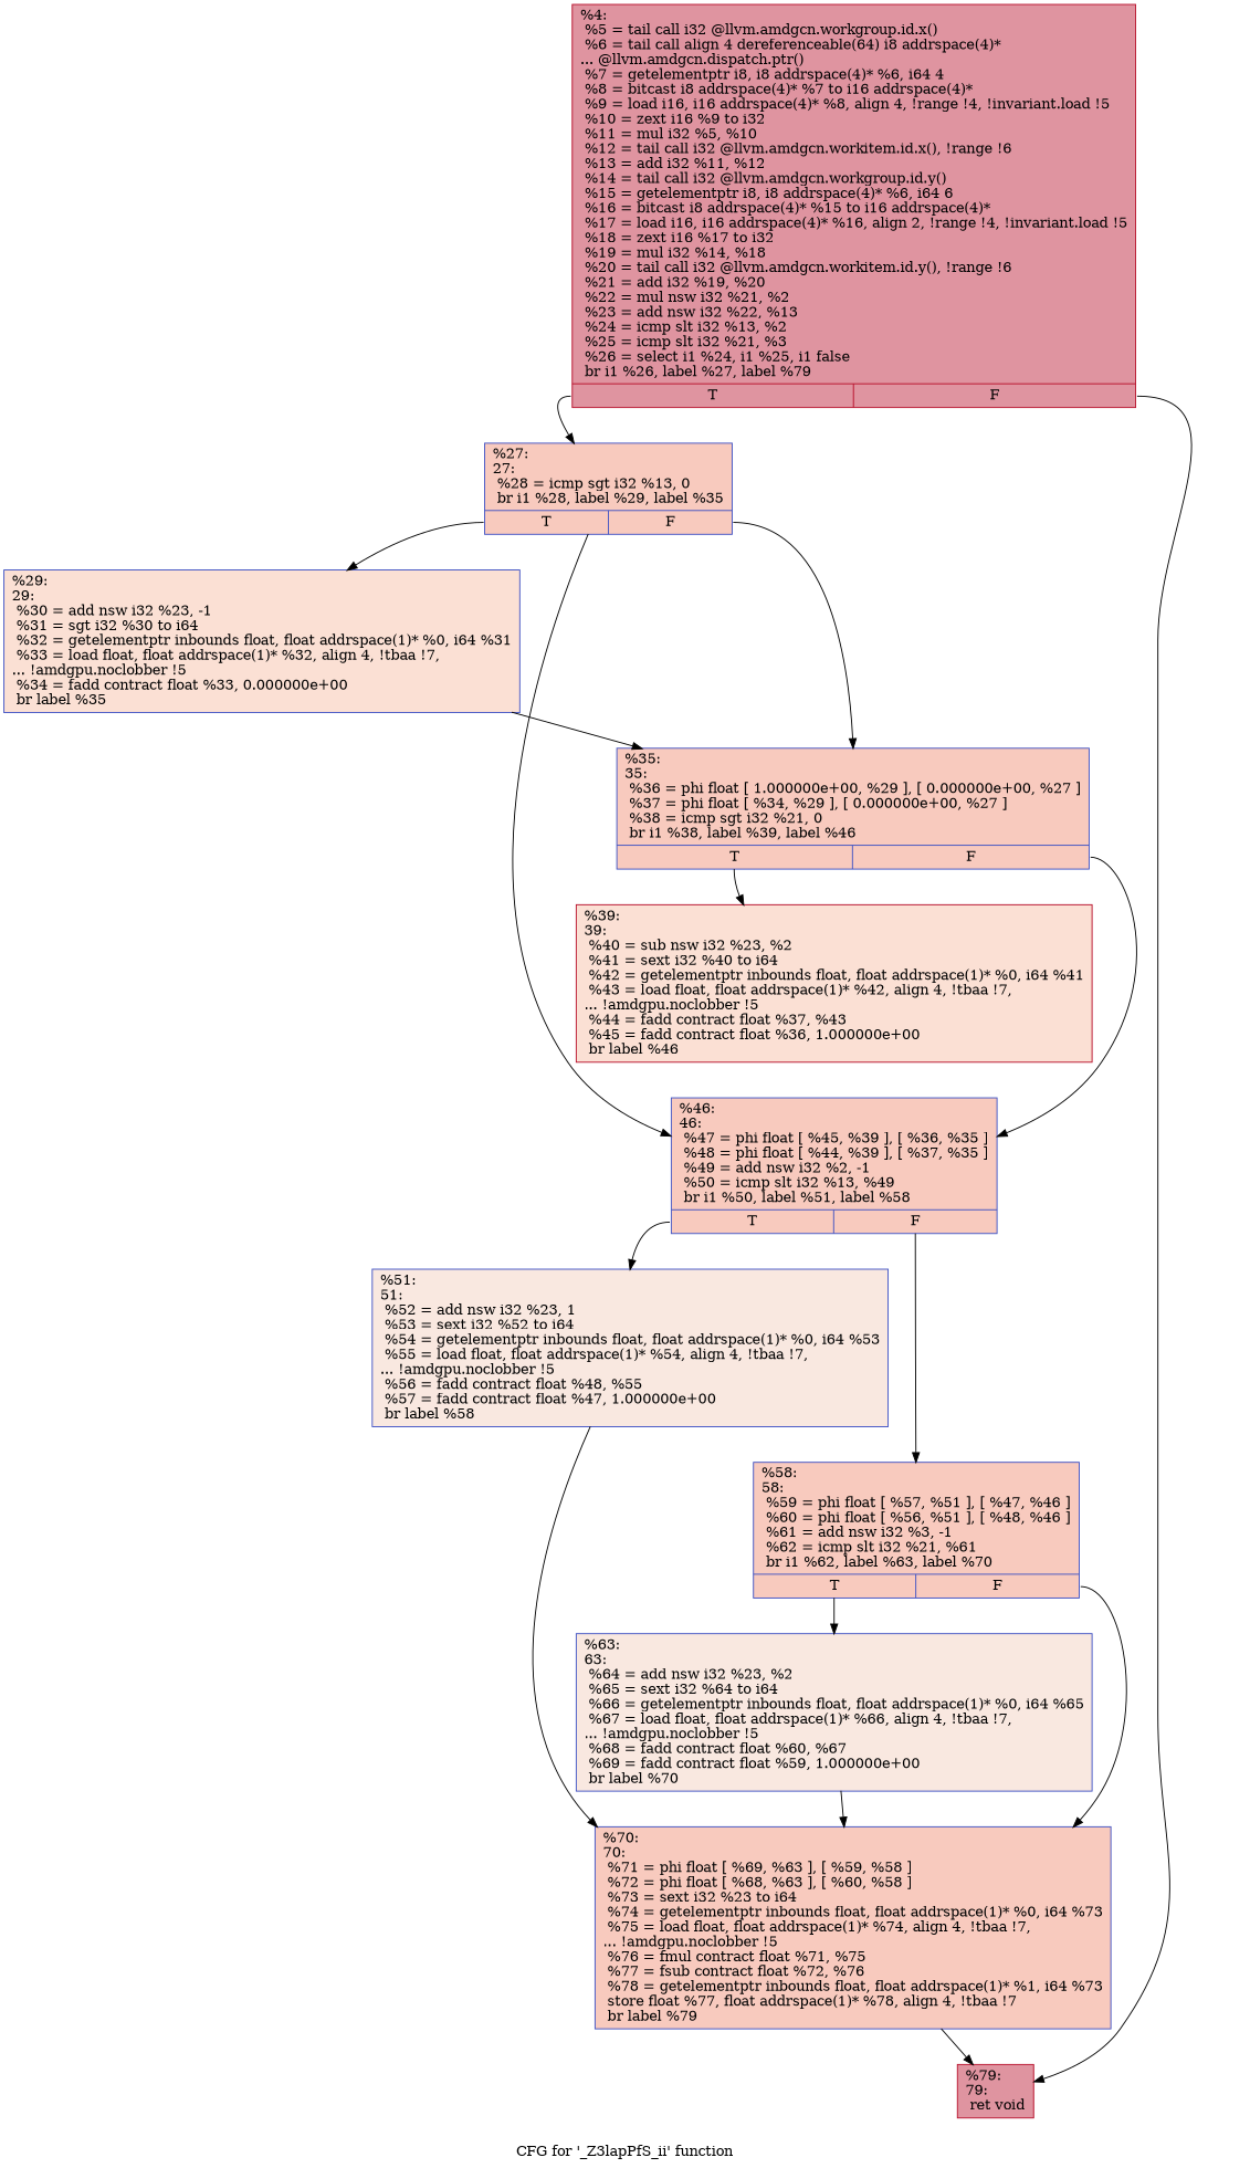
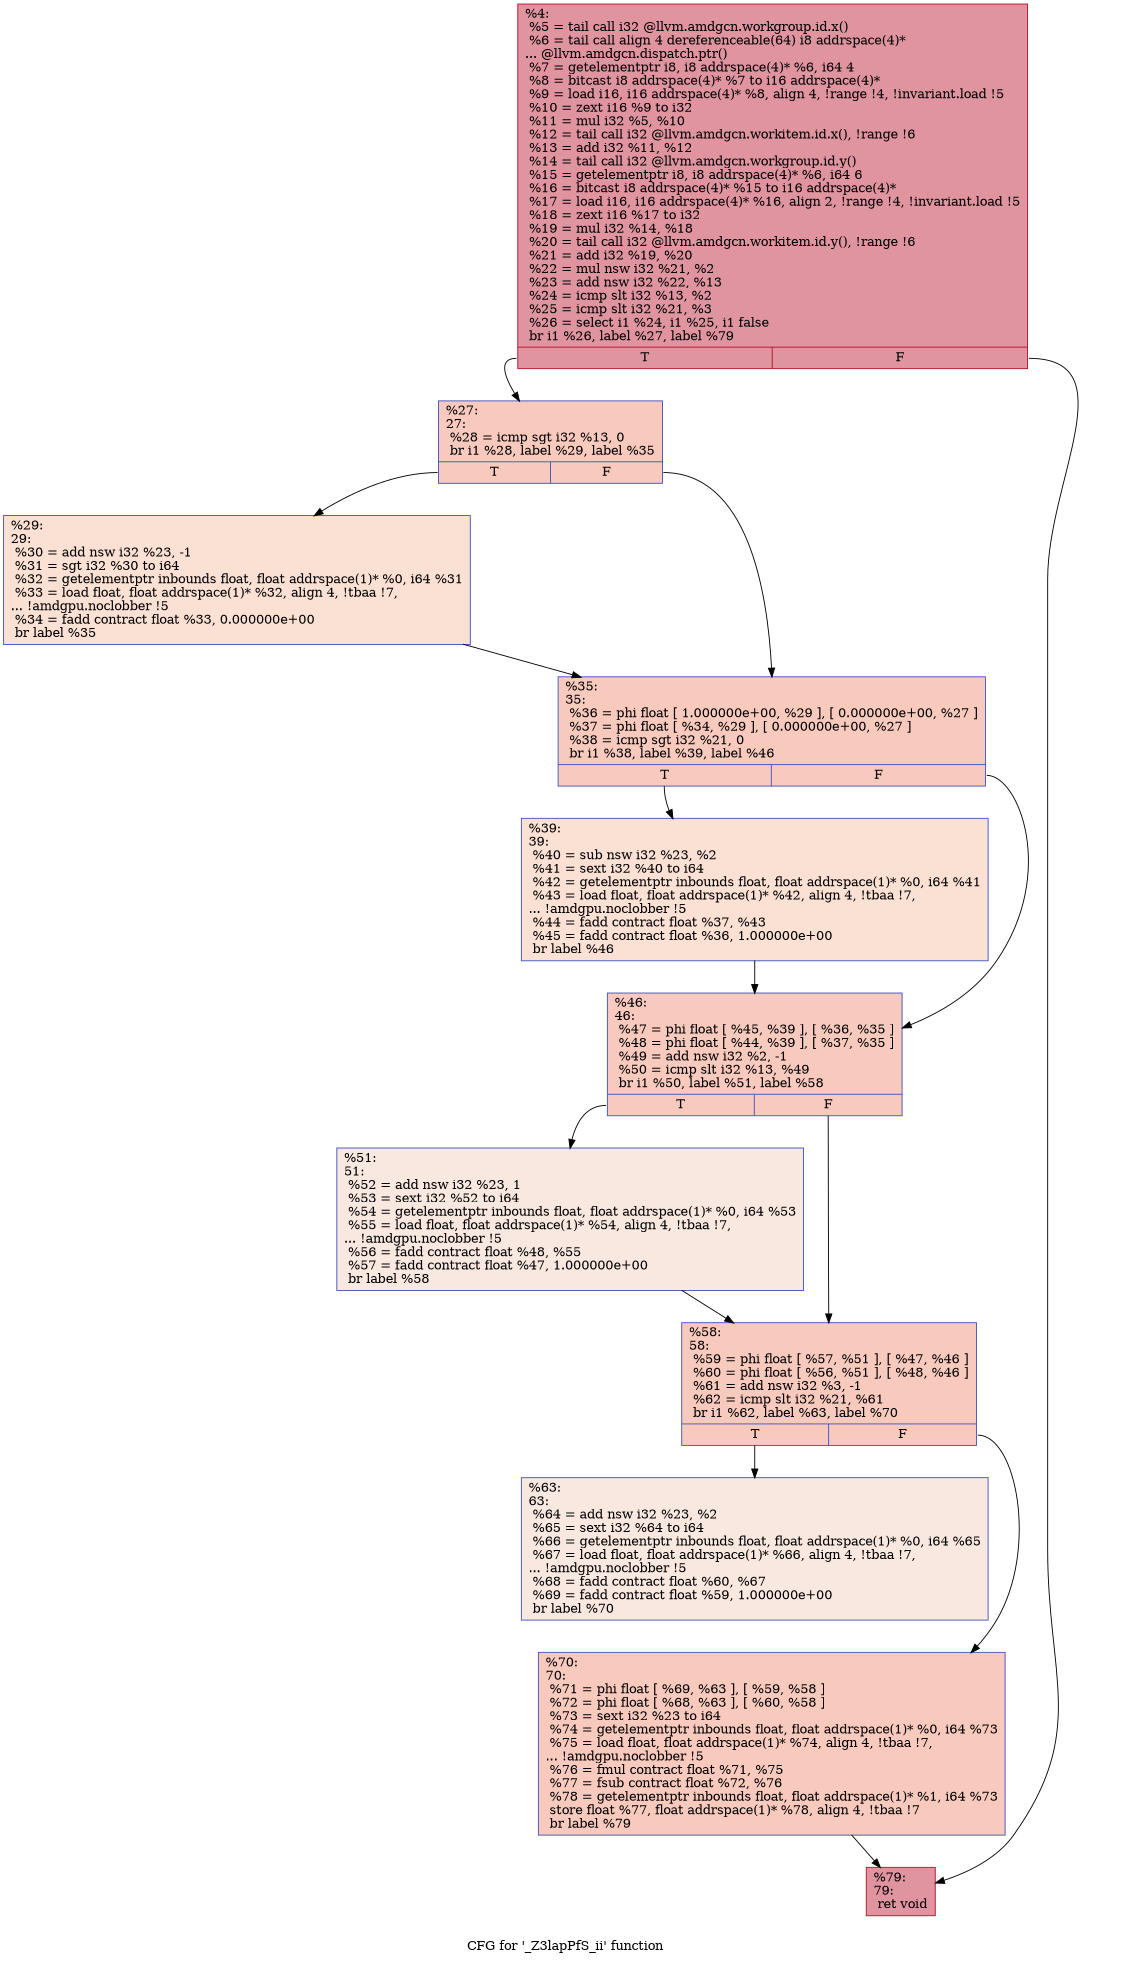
  digraph {
    label="CFG for '_Z3lapPfS_ii' function"
    node [color="#3d50c3ff" fillcolor="#ef886b70" shape=record style=filled]
    n1 [color="#b70d28ff" fillcolor="#b70d2870" label="{%4:\l  %5 = tail call i32 @llvm.amdgcn.workgroup.id.x()\l  %6 = tail call align 4 dereferenceable(64) i8 addrspace(4)*\l... @llvm.amdgcn.dispatch.ptr()\l  %7 = getelementptr i8, i8 addrspace(4)* %6, i64 4\l  %8 = bitcast i8 addrspace(4)* %7 to i16 addrspace(4)*\l  %9 = load i16, i16 addrspace(4)* %8, align 4, !range !4, !invariant.load !5\l  %10 = zext i16 %9 to i32\l  %11 = mul i32 %5, %10\l  %12 = tail call i32 @llvm.amdgcn.workitem.id.x(), !range !6\l  %13 = add i32 %11, %12\l  %14 = tail call i32 @llvm.amdgcn.workgroup.id.y()\l  %15 = getelementptr i8, i8 addrspace(4)* %6, i64 6\l  %16 = bitcast i8 addrspace(4)* %15 to i16 addrspace(4)*\l  %17 = load i16, i16 addrspace(4)* %16, align 2, !range !4, !invariant.load !5\l  %18 = zext i16 %17 to i32\l  %19 = mul i32 %14, %18\l  %20 = tail call i32 @llvm.amdgcn.workitem.id.y(), !range !6\l  %21 = add i32 %19, %20\l  %22 = mul nsw i32 %21, %2\l  %23 = add nsw i32 %22, %13\l  %24 = icmp slt i32 %13, %2\l  %25 = icmp slt i32 %21, %3\l  %26 = select i1 %24, i1 %25, i1 false\l  br i1 %26, label %27, label %79\l|{<s0>T|<s1>F}}"]
    n2 [label="{%27:\l27:                                               \l  %28 = icmp sgt i32 %13, 0\l  br i1 %28, label %29, label %35\l|{<s0>T|<s1>F}}"]
    n3 [color="#b70d28ff" fillcolor="#b70d2870" label="{%79:\l79:                                               \l  ret void\l}"]
    n4 [fillcolor="#f7b99e70" label="{%29:\l29:                                               \l  %30 = add nsw i32 %23, -1\l  %31 = sgt i32 %30 to i64\l  %32 = getelementptr inbounds float, float addrspace(1)* %0, i64 %31\l  %33 = load float, float addrspace(1)* %32, align 4, !tbaa !7,\l... !amdgpu.noclobber !5\l  %34 = fadd contract float %33, 0.000000e+00\l  br label %35\l}"]
    n5 [label="{%35:\l35:                                               \l  %36 = phi float [ 1.000000e+00, %29 ], [ 0.000000e+00, %27 ]\l  %37 = phi float [ %34, %29 ], [ 0.000000e+00, %27 ]\l  %38 = icmp sgt i32 %21, 0\l  br i1 %38, label %39, label %46\l|{<s0>T|<s1>F}}"]
-   n6 [color="#b70d28ff" fillcolor="#f7b99e70" label="{%39:\l39:                                               \l  %40 = sub nsw i32 %23, %2\l  %41 = sext i32 %40 to i64\l  %42 = getelementptr inbounds float, float addrspace(1)* %0, i64 %41\l  %43 = load float, float addrspace(1)* %42, align 4, !tbaa !7,\l... !amdgpu.noclobber !5\l  %44 = fadd contract float %37, %43\l  %45 = fadd contract float %36, 1.000000e+00\l  br label %46\l}"]
+   n6 [fillcolor="#f7b99e70" label="{%39:\l39:                                               \l  %40 = sub nsw i32 %23, %2\l  %41 = sext i32 %40 to i64\l  %42 = getelementptr inbounds float, float addrspace(1)* %0, i64 %41\l  %43 = load float, float addrspace(1)* %42, align 4, !tbaa !7,\l... !amdgpu.noclobber !5\l  %44 = fadd contract float %37, %43\l  %45 = fadd contract float %36, 1.000000e+00\l  br label %46\l}"]
    n7 [label="{%46:\l46:                                               \l  %47 = phi float [ %45, %39 ], [ %36, %35 ]\l  %48 = phi float [ %44, %39 ], [ %37, %35 ]\l  %49 = add nsw i32 %2, -1\l  %50 = icmp slt i32 %13, %49\l  br i1 %50, label %51, label %58\l|{<s0>T|<s1>F}}"]
    n8 [fillcolor="#f1ccb870" label="{%51:\l51:                                               \l  %52 = add nsw i32 %23, 1\l  %53 = sext i32 %52 to i64\l  %54 = getelementptr inbounds float, float addrspace(1)* %0, i64 %53\l  %55 = load float, float addrspace(1)* %54, align 4, !tbaa !7,\l... !amdgpu.noclobber !5\l  %56 = fadd contract float %48, %55\l  %57 = fadd contract float %47, 1.000000e+00\l  br label %58\l}"]
    n9 [label="{%58:\l58:                                               \l  %59 = phi float [ %57, %51 ], [ %47, %46 ]\l  %60 = phi float [ %56, %51 ], [ %48, %46 ]\l  %61 = add nsw i32 %3, -1\l  %62 = icmp slt i32 %21, %61\l  br i1 %62, label %63, label %70\l|{<s0>T|<s1>F}}"]
    n10 [fillcolor="#f1ccb870" label="{%63:\l63:                                               \l  %64 = add nsw i32 %23, %2\l  %65 = sext i32 %64 to i64\l  %66 = getelementptr inbounds float, float addrspace(1)* %0, i64 %65\l  %67 = load float, float addrspace(1)* %66, align 4, !tbaa !7,\l... !amdgpu.noclobber !5\l  %68 = fadd contract float %60, %67\l  %69 = fadd contract float %59, 1.000000e+00\l  br label %70\l}"]
    n11 [label="{%70:\l70:                                               \l  %71 = phi float [ %69, %63 ], [ %59, %58 ]\l  %72 = phi float [ %68, %63 ], [ %60, %58 ]\l  %73 = sext i32 %23 to i64\l  %74 = getelementptr inbounds float, float addrspace(1)* %0, i64 %73\l  %75 = load float, float addrspace(1)* %74, align 4, !tbaa !7,\l... !amdgpu.noclobber !5\l  %76 = fmul contract float %71, %75\l  %77 = fsub contract float %72, %76\l  %78 = getelementptr inbounds float, float addrspace(1)* %1, i64 %73\l  store float %77, float addrspace(1)* %78, align 4, !tbaa !7\l  br label %79\l}"]
    n1 -> n2 [tailport=s0]
    n1 -> n3 [tailport=s1]
    n2 -> n4 [tailport=s0]
    n2 -> n5 [tailport=s1]
    n4 -> n5
    n5 -> n6 [tailport=s0]
    n5 -> n7 [tailport=s1]
-   n2 -> n7
+   n6 -> n7
    n7 -> n8 [tailport=s0]
    n7 -> n9 [tailport=s1]
-   n8 -> n11
+   n8 -> n9
    n9 -> n10 [tailport=s0]
    n9 -> n11 [tailport=s1]
-   n10 -> n11
    n11 -> n3
  }
